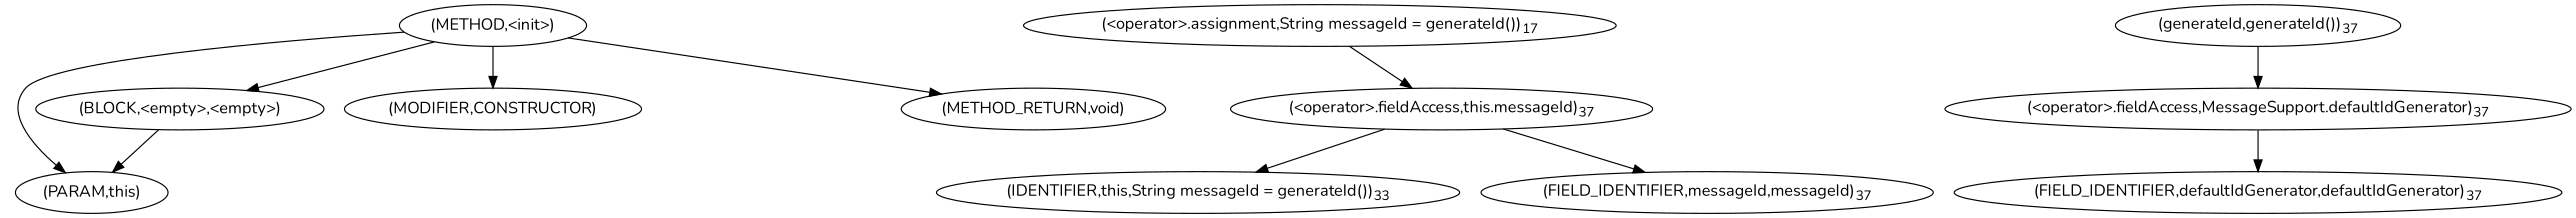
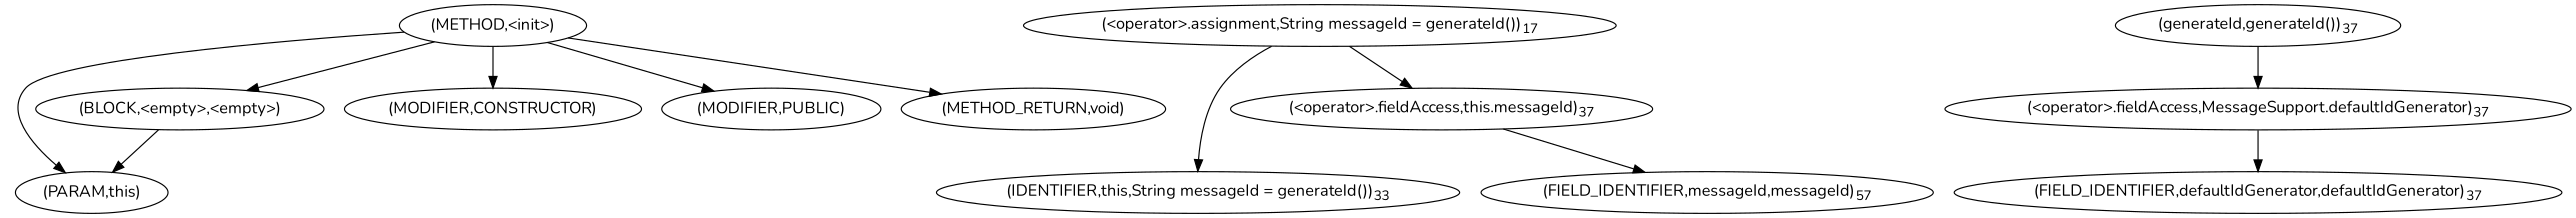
  digraph {
    fontname=Nunito
    node [fontname=Nunito]
    edge [fontname=Nunito]
    n1 [label=<(METHOD,&lt;init&gt;)>]
    n2 [label=<(PARAM,this)>]
    n3 [label=<(BLOCK,&lt;empty&gt;,&lt;empty&gt;)>]
    n4 [label=<(MODIFIER,CONSTRUCTOR)>]
+   n5 [label=<(MODIFIER,PUBLIC)>]
    n6 [label=<(METHOD_RETURN,void)>]
    n7 [label=<(&lt;operator&gt;.assignment,String messageId = generateId())<SUB>17</SUB>>]
    n8 [label=<(&lt;operator&gt;.fieldAccess,this.messageId)<SUB>37</SUB>>]
    n9 [label=<(IDENTIFIER,this,String messageId = generateId())<SUB>33</SUB>>]
-   n10 [label=<(FIELD_IDENTIFIER,messageId,messageId)<SUB>37</SUB>>]
+   n10 [label=<(FIELD_IDENTIFIER,messageId,messageId)<SUB>57</SUB>>]
    n11 [label=<(generateId,generateId())<SUB>37</SUB>>]
    n12 [label=<(&lt;operator&gt;.fieldAccess,MessageSupport.defaultIdGenerator)<SUB>37</SUB>>]
    n13 [label=<(FIELD_IDENTIFIER,defaultIdGenerator,defaultIdGenerator)<SUB>37</SUB>>]
    n1 -> n2
    n1 -> n3
    n1 -> n4
+   n1 -> n5
    n1 -> n6
    n3 -> n2
    n7 -> n8
-   n8 -> n9
+   n7 -> n9
    n8 -> n10
    n11 -> n12
    n12 -> n13
  }
